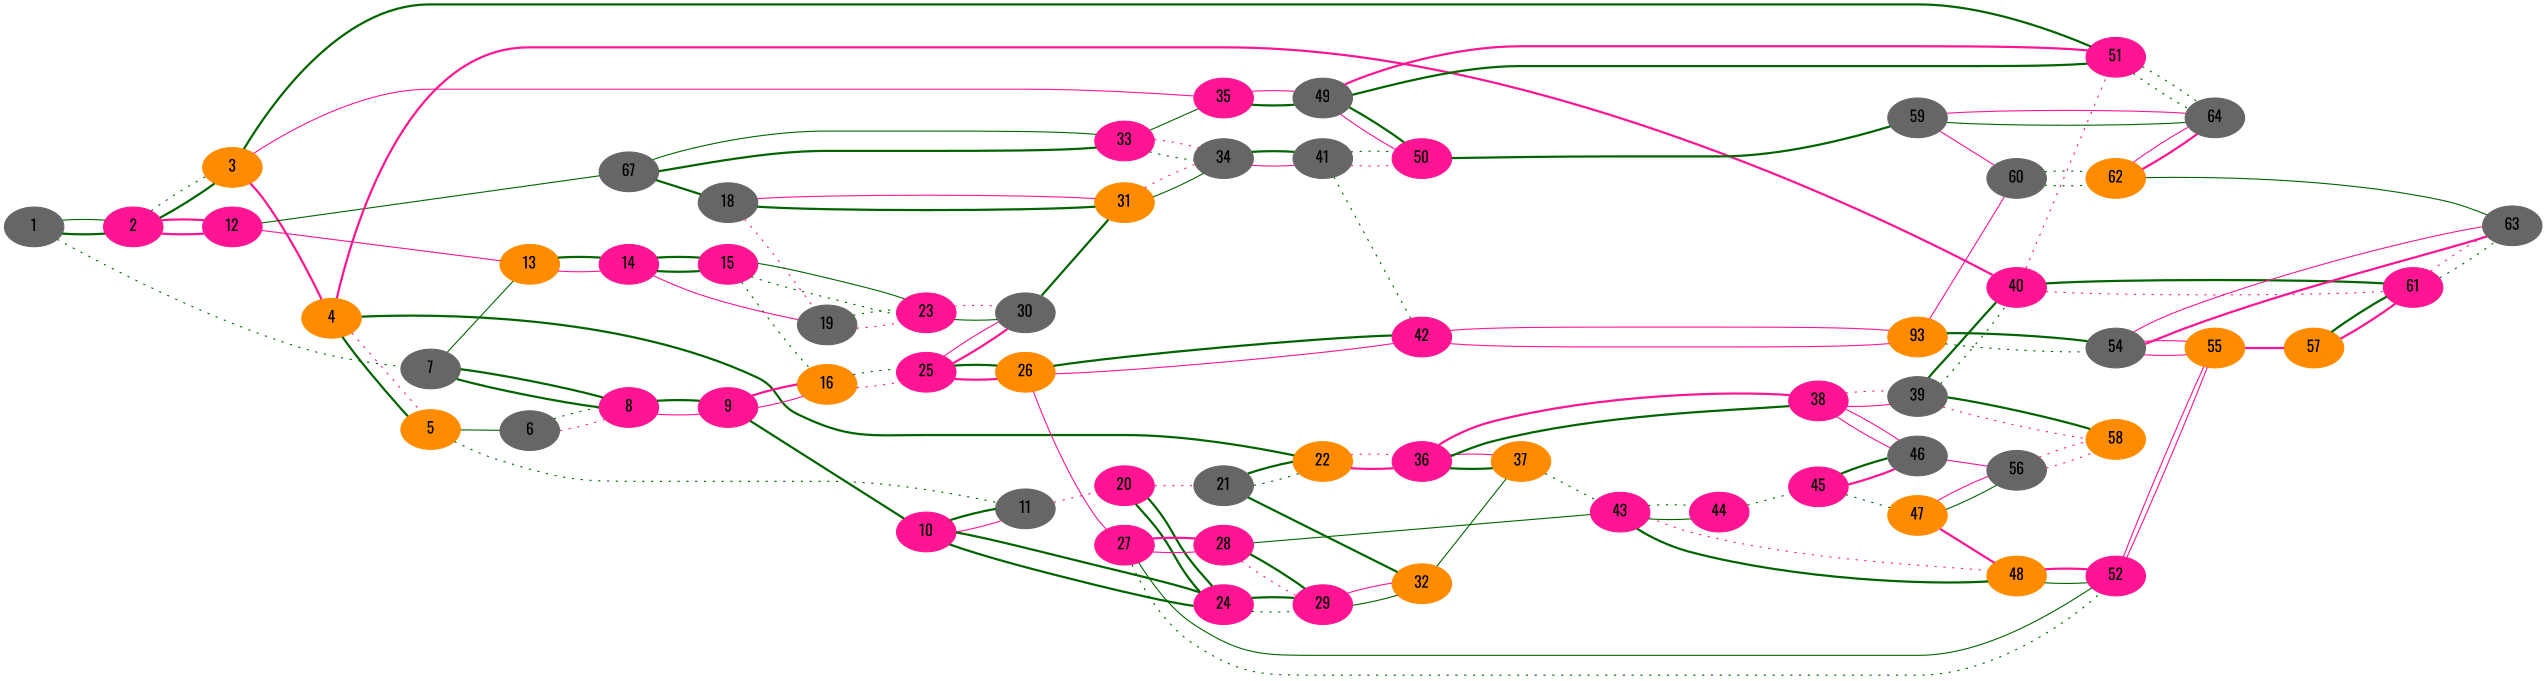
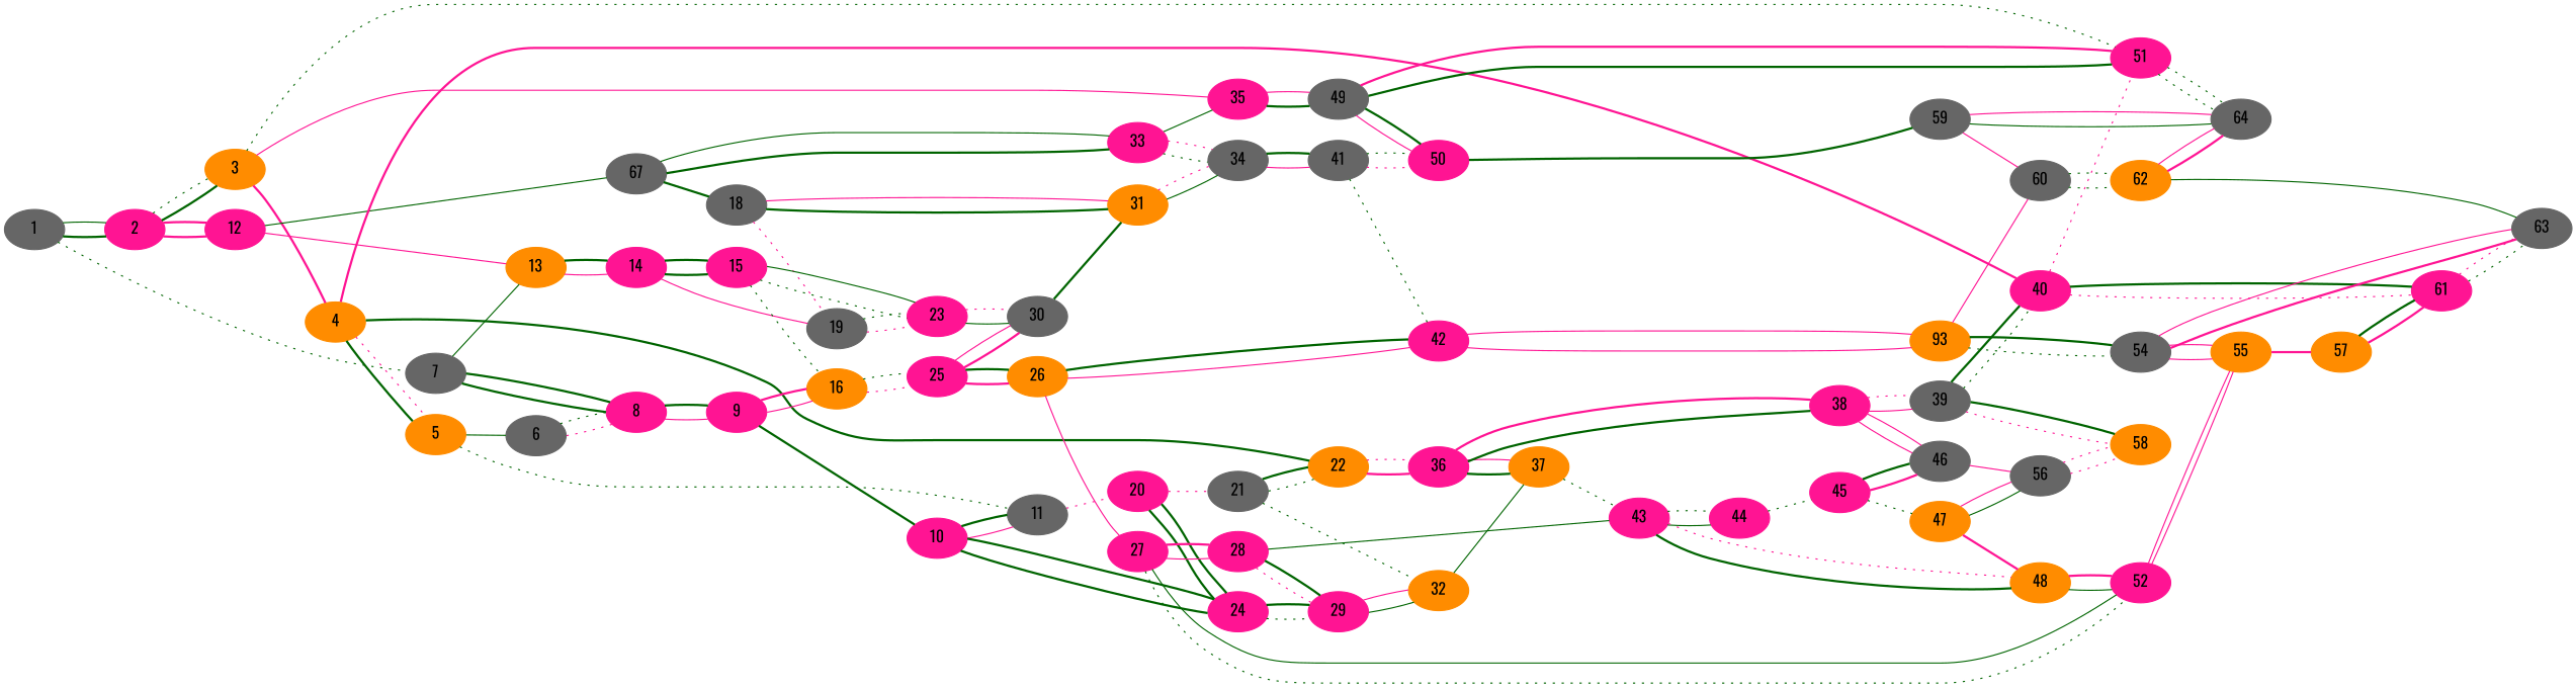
  graph {
    fontname=Oswald
    rankdir=LR
    node [color=deeppink fontname=Oswald style=filled]
    edge [color=darkgreen fontname=Oswald style=bold]
    1 [color=gray40]
    2
    7 [color=gray40]
    3 [color=darkorange]
    12
    8
    13 [color=darkorange]
    4 [color=darkorange]
    35
    51
    n11 [color=gray40 label=67]
    5 [color=darkorange]
    22 [color=darkorange]
    40
    49 [color=gray40]
    64 [color=gray40]
    6 [color=gray40]
    11 [color=gray40]
    36
    61
    20
    9
    14
    10
    16 [color=darkorange]
    24
    25
    29
    21 [color=gray40]
    18 [color=gray40]
    33
    15
    19 [color=gray40]
    23
    30 [color=gray40]
    26 [color=darkorange]
    31 [color=darkorange]
    34 [color=gray40]
    32 [color=darkorange]
    37 [color=darkorange]
    38
    27
    42
    28
    52
    n46 [color=darkorange label=93]
    43
    55 [color=darkorange]
    44
    48 [color=darkorange]
    41 [color=gray40]
    50
    39 [color=gray40]
    46 [color=gray40]
    45
    58 [color=darkorange]
    56 [color=gray40]
    63 [color=gray40]
    59 [color=gray40]
    54 [color=gray40]
    60 [color=gray40]
    47 [color=darkorange]
    57 [color=darkorange]
    62 [color=darkorange]
    1 -- 2
    1 -- 2 [style=solid]
    1 -- 7 [style=dotted]
    2 -- 3
    2 -- 3 [style=dotted]
    2 -- 12 [color=deeppink]
    2 -- 12 [color=deeppink]
    7 -- 8
    7 -- 8
    7 -- 13 [style=solid]
    3 -- 4 [color=deeppink]
    3 -- 35 [color=deeppink style=solid]
-   3 -- 51
+   3 -- 51 [style=dotted]
    12 -- 13 [color=deeppink style=solid]
    12 -- n11 [style=solid]
    8 -- 9 [color=deeppink style=solid]
    8 -- 9
    13 -- 14 [color=deeppink style=solid]
    13 -- 14
    4 -- 5
    4 -- 5 [color=deeppink style=dotted]
    4 -- 22
    4 -- 40 [color=deeppink]
    35 -- 49
    35 -- 49 [color=deeppink style=solid]
    51 -- 64 [style=dotted]
    51 -- 64 [style=dotted]
    n11 -- 18
    n11 -- 33
    n11 -- 33 [style=solid]
    5 -- 6 [style=solid]
    5 -- 11 [style=dotted]
    22 -- 36 [color=deeppink]
    22 -- 36 [color=deeppink style=dotted]
    40 -- 51 [color=deeppink style=dotted]
    40 -- 61 [color=deeppink style=dotted]
    40 -- 61
    49 -- 51
    49 -- 51 [color=deeppink]
    49 -- 50 [color=deeppink style=solid]
    49 -- 50
    6 -- 8 [color=deeppink style=dotted]
    6 -- 8 [style=dotted]
    11 -- 20 [color=deeppink style=dotted]
    36 -- 37
    36 -- 37 [color=deeppink style=solid]
    36 -- 38
    36 -- 38 [color=deeppink]
    61 -- 63 [style=dotted]
    61 -- 63 [color=deeppink style=dotted]
    20 -- 24
    20 -- 24
    20 -- 21 [color=deeppink style=dotted]
    9 -- 10
    9 -- 16 [color=deeppink style=solid]
    9 -- 16 [color=deeppink]
    14 -- 15
    14 -- 15
    14 -- 19 [color=deeppink style=solid]
    10 -- 11 [color=deeppink style=solid]
    10 -- 11
    10 -- 24
    10 -- 24
    16 -- 25 [color=deeppink style=dotted]
    16 -- 25 [style=dotted]
    24 -- 29 [style=dotted]
    24 -- 29
    25 -- 30 [color=deeppink]
    25 -- 30 [color=deeppink style=solid]
    25 -- 26 [color=deeppink]
    25 -- 26
    29 -- 32 [style=solid]
    29 -- 32 [color=deeppink style=solid]
    21 -- 22 [style=dotted]
    21 -- 22
-   21 -- 32
+   21 -- 32 [style=dotted]
    18 -- 19 [color=deeppink style=dotted]
    18 -- 31
    18 -- 31 [color=deeppink style=solid]
    33 -- 35 [style=solid]
    33 -- 34 [style=dotted]
    33 -- 34 [color=deeppink style=dotted]
    15 -- 16 [style=dotted]
    15 -- 23 [style=dotted]
    15 -- 23 [style=solid]
    19 -- 23 [color=deeppink style=dotted]
    19 -- 23 [style=dotted]
    23 -- 30 [style=solid]
    23 -- 30 [color=deeppink style=dotted]
    30 -- 31
    26 -- 27 [color=deeppink style=solid]
    26 -- 42 [color=deeppink style=solid]
    26 -- 42
    31 -- 34 [style=solid]
    31 -- 34 [color=deeppink style=dotted]
    34 -- 41 [color=deeppink style=solid]
    34 -- 41
    32 -- 37 [style=solid]
    37 -- 43 [style=dotted]
    38 -- 39 [color=deeppink style=solid]
    38 -- 39 [color=deeppink style=dotted]
    38 -- 46 [color=deeppink style=solid]
    38 -- 46 [color=deeppink style=solid]
    27 -- 28 [color=deeppink style=solid]
    27 -- 28 [color=deeppink]
    27 -- 52 [style=dotted]
    27 -- 52 [style=solid]
    42 -- n46 [color=deeppink style=solid]
    42 -- n46 [color=deeppink style=solid]
    28 -- 29 [color=deeppink style=dotted]
    28 -- 29
    28 -- 43 [style=solid]
    52 -- 55 [color=deeppink style=solid]
    52 -- 55 [color=deeppink style=solid]
    n46 -- 54 [style=dotted]
    n46 -- 54
    n46 -- 60 [color=deeppink style=solid]
    43 -- 44 [style=solid]
    43 -- 44 [style=dotted]
    43 -- 48
    43 -- 48 [color=deeppink style=dotted]
    55 -- 57 [color=deeppink]
    44 -- 45 [style=dotted]
    48 -- 52 [style=solid]
    48 -- 52 [color=deeppink]
    41 -- 42 [style=dotted]
    41 -- 50 [color=deeppink style=dotted]
    41 -- 50 [style=dotted]
    50 -- 59
    39 -- 40 [style=dotted]
    39 -- 40
    39 -- 58 [color=deeppink style=dotted]
    39 -- 58
    46 -- 56 [color=deeppink style=solid]
    45 -- 46 [color=deeppink]
    45 -- 46
    45 -- 47 [style=dotted]
    56 -- 58 [color=deeppink style=dotted]
    56 -- 58 [color=deeppink style=dotted]
    59 -- 64 [style=solid]
    59 -- 64 [color=deeppink style=solid]
    59 -- 60 [color=deeppink style=solid]
    54 -- 55 [color=deeppink style=solid]
    54 -- 55 [color=deeppink style=solid]
    54 -- 63 [color=deeppink]
    54 -- 63 [color=deeppink style=solid]
    60 -- 62 [style=dotted]
    60 -- 62 [style=dotted]
    47 -- 48 [color=deeppink]
    47 -- 56 [style=solid]
    47 -- 56 [color=deeppink style=solid]
    57 -- 61 [color=deeppink]
    57 -- 61
    62 -- 64 [color=deeppink]
    62 -- 64 [color=deeppink style=solid]
    62 -- 63 [style=solid]
  }
